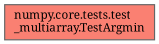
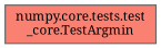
  digraph {
    rankdir=LR
    fontname="Noto Serif"
-   n1 [color=gray40 fillcolor=salmon fontname="Noto Serif" fontsize=10 height=0.2 label="numpy.core.tests.test\l_multiarray.TestArgmin" shape=box style=filled width=0.4]
+   n1 [color=gray40 fillcolor=salmon fontname="Noto Serif" fontsize=10 height=0.2 label="numpy.core.tests.test\l_core.TestArgmin" shape=box style=filled width=0.4]
  }
